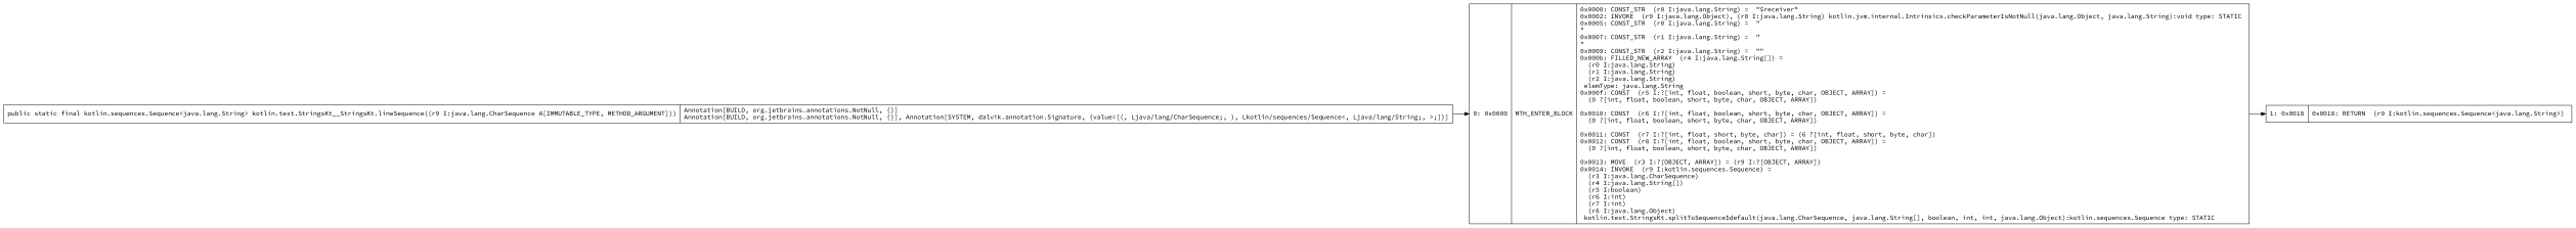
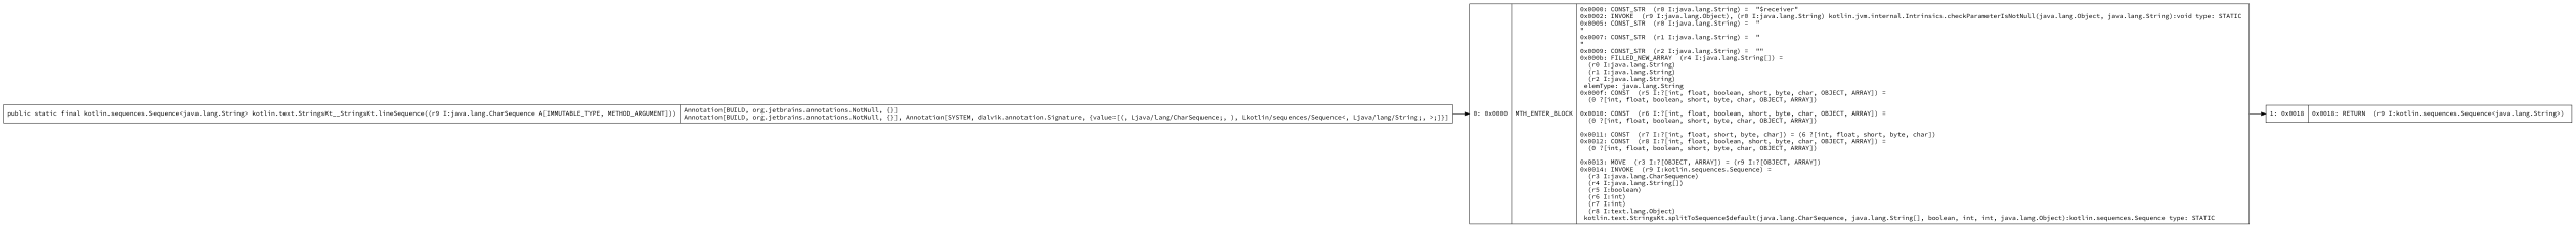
  digraph {
    rankdir=LR
    fontname="Source Code Pro"
    node [shape=record fontname="Source Code Pro"]
    edge [fontname="Source Code Pro"]
-   n1 [label="{0\:\ 0x0000|MTH_ENTER_BLOCK\l|0x0000: CONST_STR  (r0 I:java.lang.String) =  \"$receiver\" \l0x0002: INVOKE  (r9 I:java.lang.Object), (r0 I:java.lang.String) kotlin.jvm.internal.Intrinsics.checkParameterIsNotNull(java.lang.Object, java.lang.String):void type: STATIC \l0x0005: CONST_STR  (r0 I:java.lang.String) =  \"\l\" \l0x0007: CONST_STR  (r1 I:java.lang.String) =  \"\l\" \l0x0009: CONST_STR  (r2 I:java.lang.String) =  \"\" \l0x000b: FILLED_NEW_ARRAY  (r4 I:java.lang.String[]) = \l  (r0 I:java.lang.String)\l  (r1 I:java.lang.String)\l  (r2 I:java.lang.String)\l elemType: java.lang.String \l0x000f: CONST  (r5 I:?[int, float, boolean, short, byte, char, OBJECT, ARRAY]) = \l  (0 ?[int, float, boolean, short, byte, char, OBJECT, ARRAY])\l \l0x0010: CONST  (r6 I:?[int, float, boolean, short, byte, char, OBJECT, ARRAY]) = \l  (0 ?[int, float, boolean, short, byte, char, OBJECT, ARRAY])\l \l0x0011: CONST  (r7 I:?[int, float, short, byte, char]) = (6 ?[int, float, short, byte, char]) \l0x0012: CONST  (r8 I:?[int, float, boolean, short, byte, char, OBJECT, ARRAY]) = \l  (0 ?[int, float, boolean, short, byte, char, OBJECT, ARRAY])\l \l0x0013: MOVE  (r3 I:?[OBJECT, ARRAY]) = (r9 I:?[OBJECT, ARRAY]) \l0x0014: INVOKE  (r9 I:kotlin.sequences.Sequence) = \l  (r3 I:java.lang.CharSequence)\l  (r4 I:java.lang.String[])\l  (r5 I:boolean)\l  (r6 I:int)\l  (r7 I:int)\l  (r8 I:java.lang.Object)\l kotlin.text.StringsKt.splitToSequence$default(java.lang.CharSequence, java.lang.String[], boolean, int, int, java.lang.Object):kotlin.sequences.Sequence type: STATIC \l}"]
+   n1 [label="{0\:\ 0x0000|MTH_ENTER_BLOCK\l|0x0000: CONST_STR  (r0 I:java.lang.String) =  \"$receiver\" \l0x0002: INVOKE  (r9 I:java.lang.Object), (r0 I:java.lang.String) kotlin.jvm.internal.Intrinsics.checkParameterIsNotNull(java.lang.Object, java.lang.String):void type: STATIC \l0x0005: CONST_STR  (r0 I:java.lang.String) =  \"\l\" \l0x0007: CONST_STR  (r1 I:java.lang.String) =  \"\l\" \l0x0009: CONST_STR  (r2 I:java.lang.String) =  \"\" \l0x000b: FILLED_NEW_ARRAY  (r4 I:java.lang.String[]) = \l  (r0 I:java.lang.String)\l  (r1 I:java.lang.String)\l  (r2 I:java.lang.String)\l elemType: java.lang.String \l0x000f: CONST  (r5 I:?[int, float, boolean, short, byte, char, OBJECT, ARRAY]) = \l  (0 ?[int, float, boolean, short, byte, char, OBJECT, ARRAY])\l \l0x0010: CONST  (r6 I:?[int, float, boolean, short, byte, char, OBJECT, ARRAY]) = \l  (0 ?[int, float, boolean, short, byte, char, OBJECT, ARRAY])\l \l0x0011: CONST  (r7 I:?[int, float, short, byte, char]) = (6 ?[int, float, short, byte, char]) \l0x0012: CONST  (r8 I:?[int, float, boolean, short, byte, char, OBJECT, ARRAY]) = \l  (0 ?[int, float, boolean, short, byte, char, OBJECT, ARRAY])\l \l0x0013: MOVE  (r3 I:?[OBJECT, ARRAY]) = (r9 I:?[OBJECT, ARRAY]) \l0x0014: INVOKE  (r9 I:kotlin.sequences.Sequence) = \l  (r3 I:java.lang.CharSequence)\l  (r4 I:java.lang.String[])\l  (r5 I:boolean)\l  (r6 I:int)\l  (r7 I:int)\l  (r8 I:text.lang.Object)\l kotlin.text.StringsKt.splitToSequence$default(java.lang.CharSequence, java.lang.String[], boolean, int, int, java.lang.Object):kotlin.sequences.Sequence type: STATIC \l}"]
    n2 [label="{1\:\ 0x0018|0x0018: RETURN  (r9 I:kotlin.sequences.Sequence\<java.lang.String\>) \l}"]
    n3 [label="{public static final kotlin.sequences.Sequence\<java.lang.String\> kotlin.text.StringsKt__StringsKt.lineSequence((r9 I:java.lang.CharSequence A[IMMUTABLE_TYPE, METHOD_ARGUMENT]))  | Annotation[BUILD, org.jetbrains.annotations.NotNull, \{\}]\lAnnotation[BUILD, org.jetbrains.annotations.NotNull, \{\}], Annotation[SYSTEM, dalvik.annotation.Signature, \{value=[(, Ljava\/lang\/CharSequence;, ), Lkotlin\/sequences\/Sequence\<, Ljava\/lang\/String;, \>;]\}]\l}"]
    n1 -> n2
    n3 -> n1
  }
